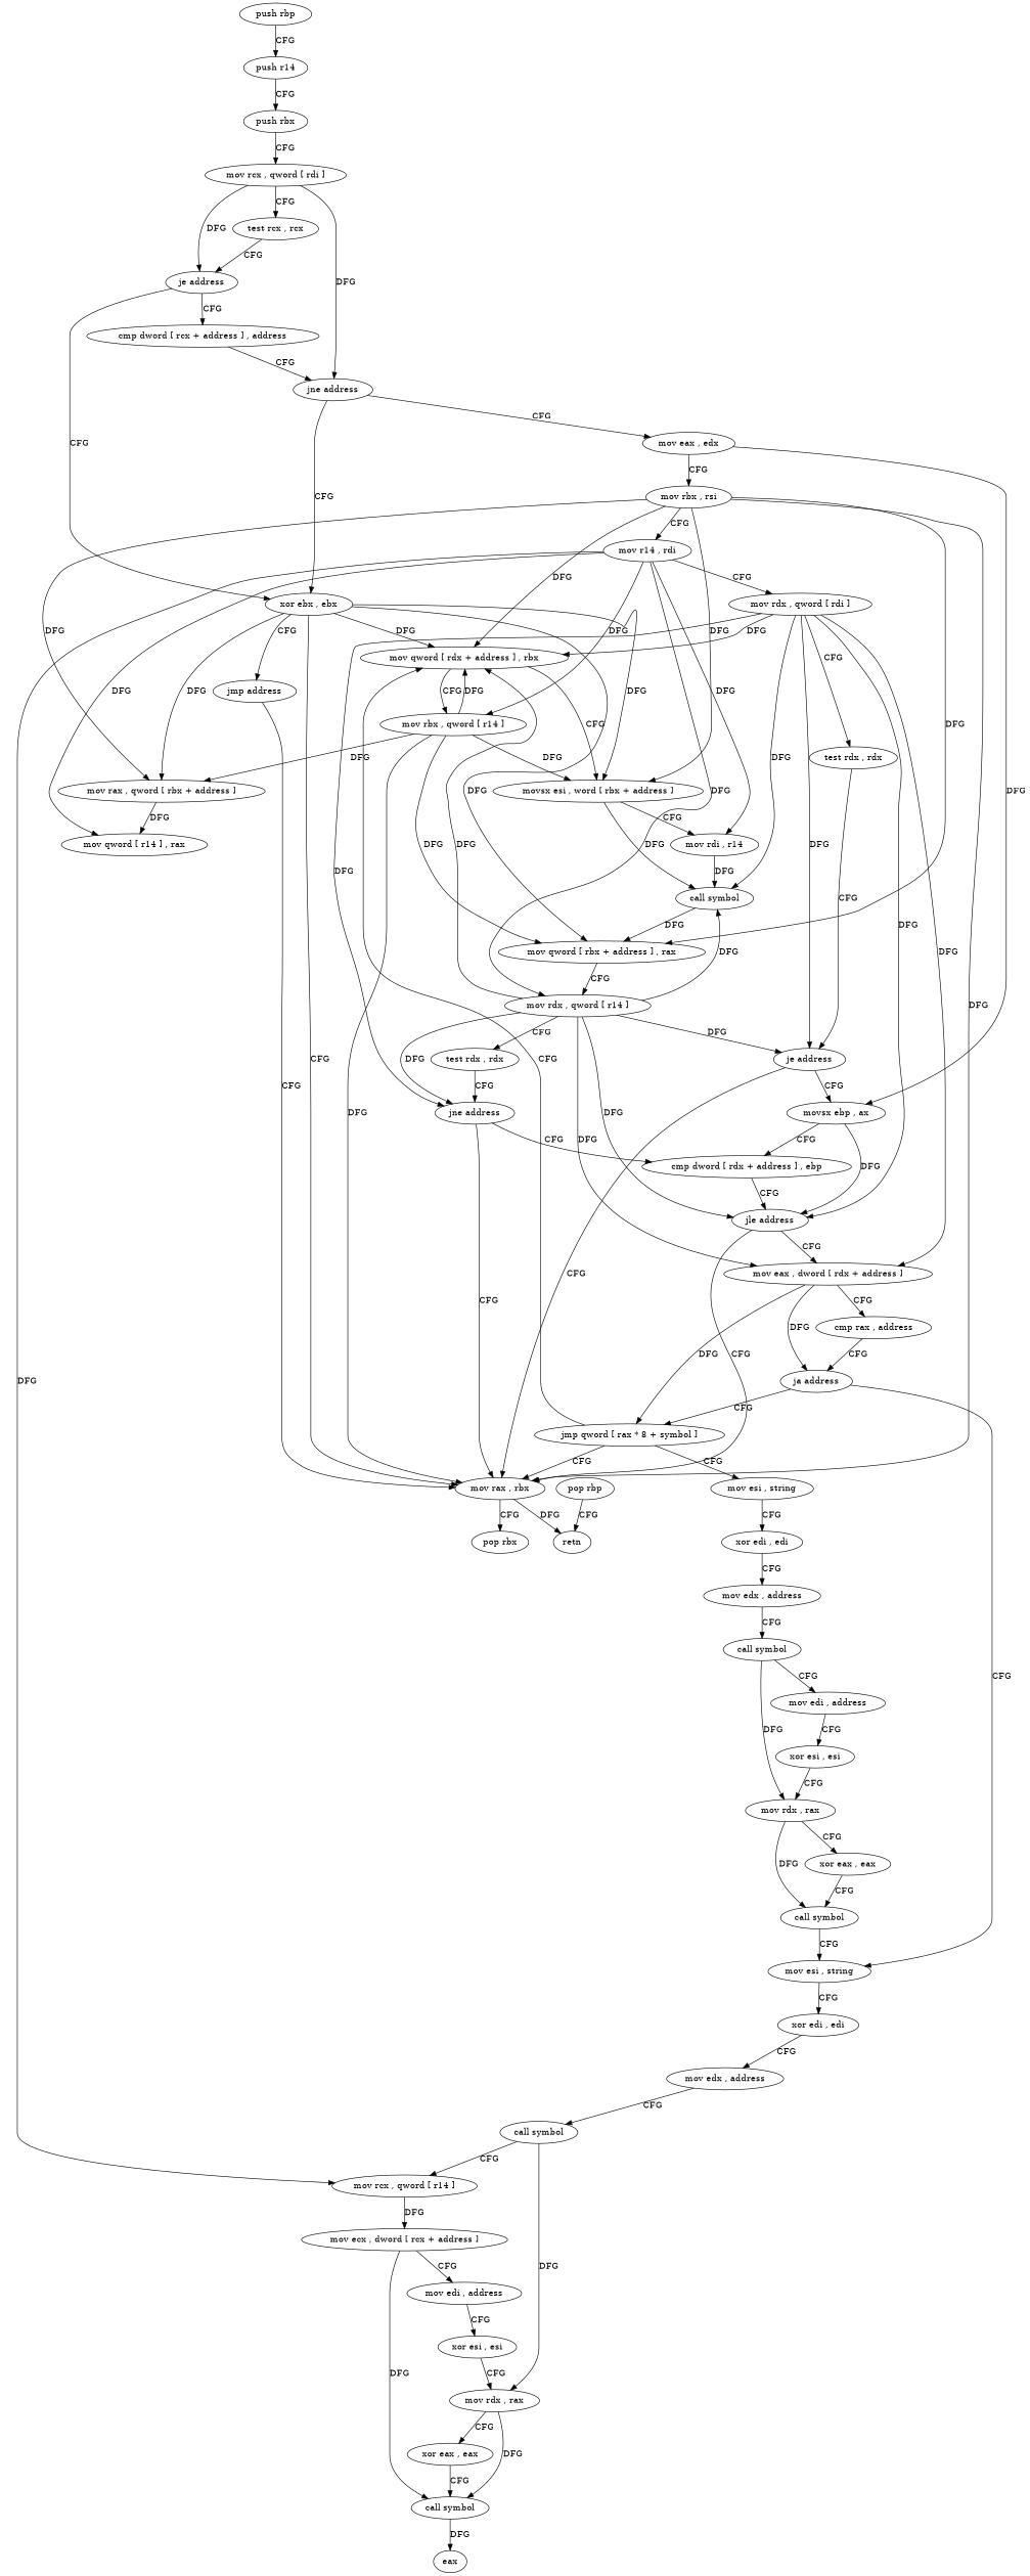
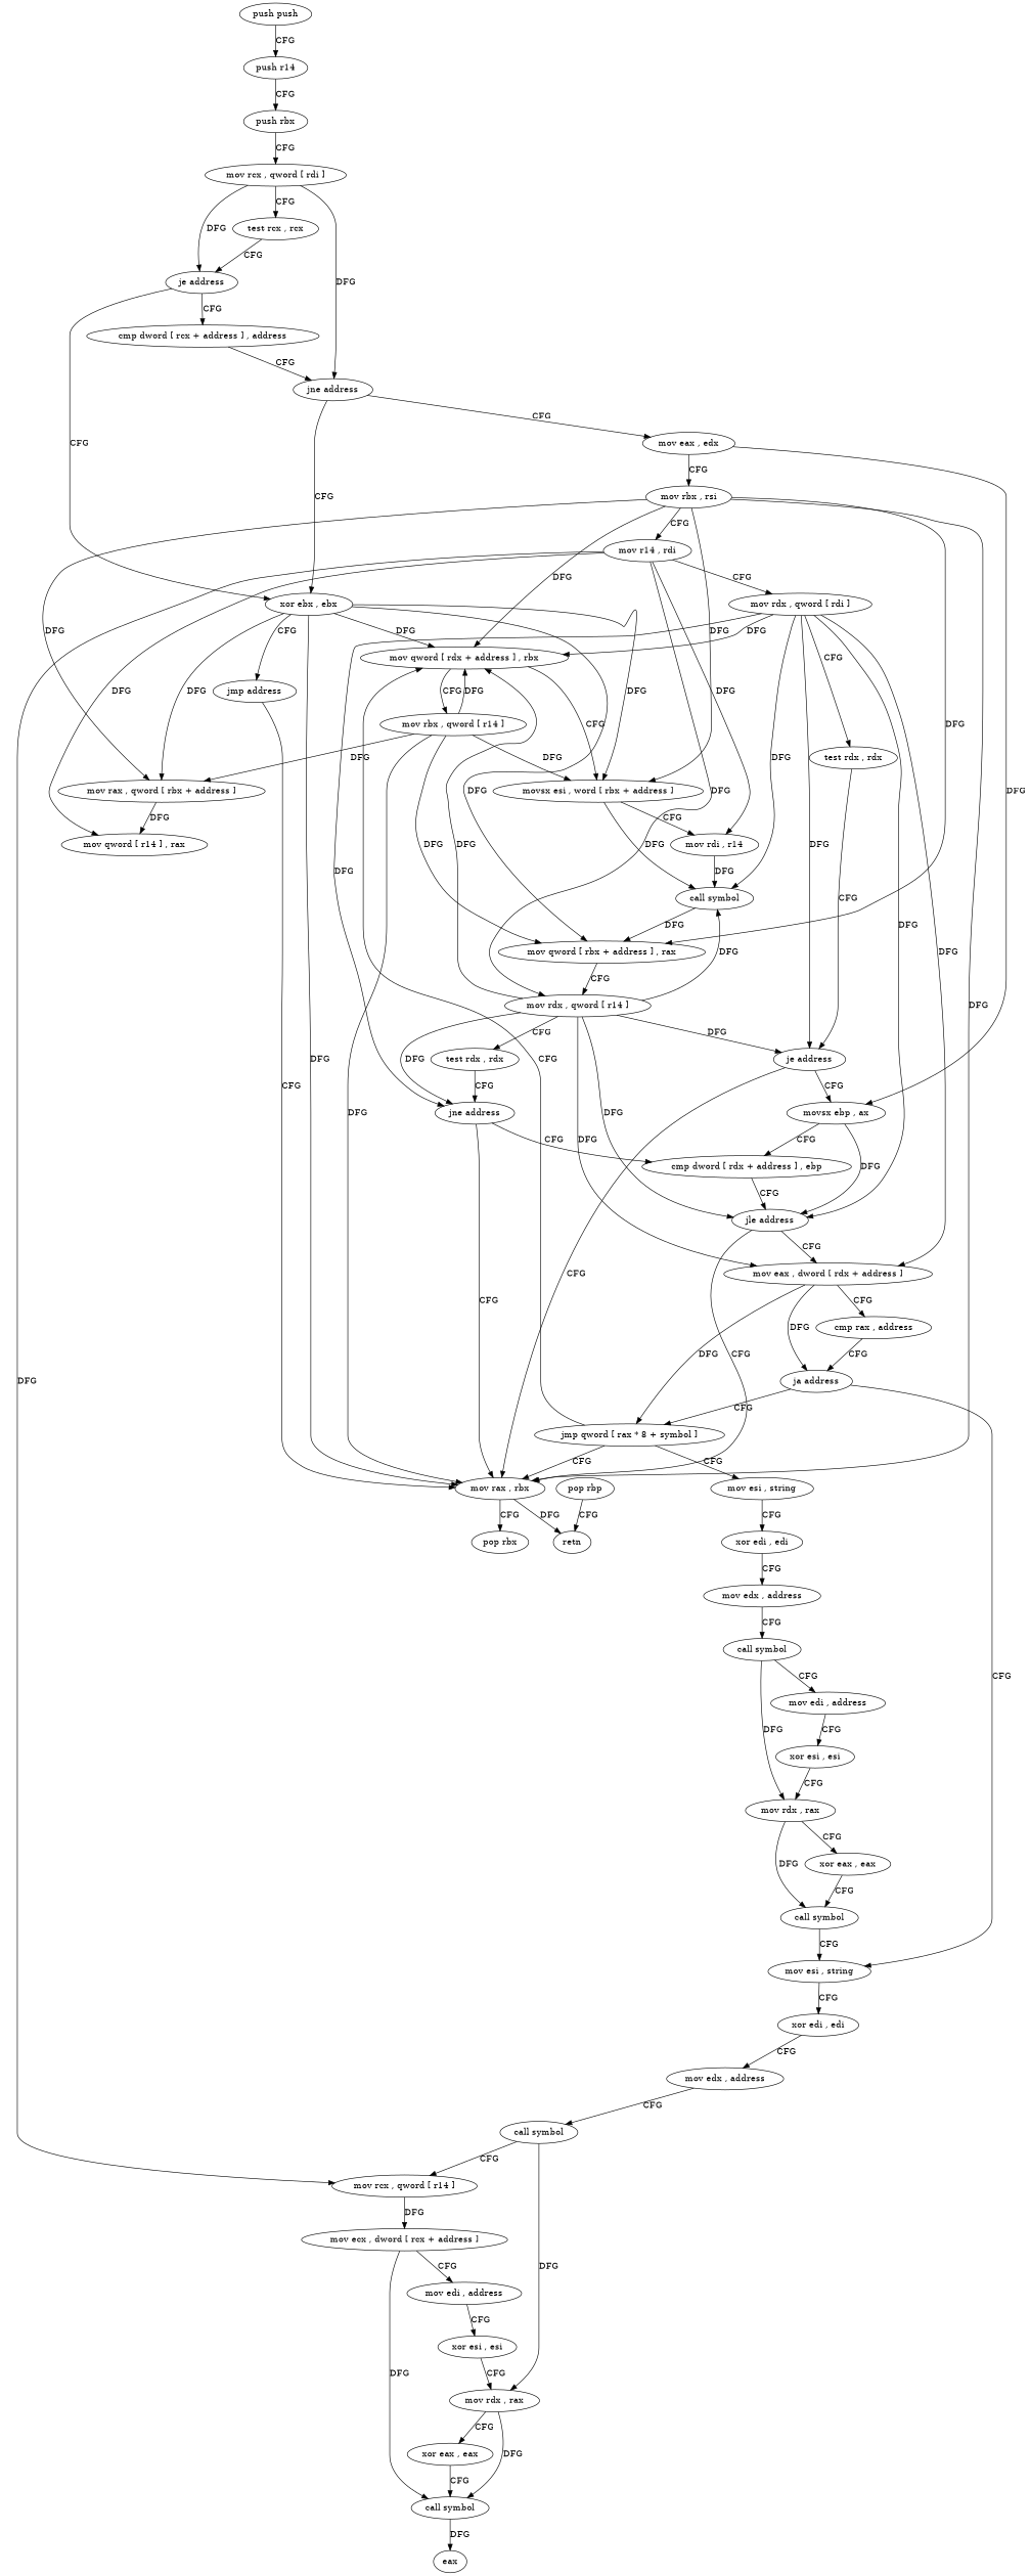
  digraph {
-   n1 [label="push rbp"]
+   n1 [label="push push"]
    n2 [label="push r14"]
    n3 [label="push rbx"]
    n4 [label="mov rcx , qword [ rdi ]"]
    n5 [label="test rcx , rcx"]
    n6 [label="je address"]
    n7 [label="jne address"]
    n8 [label="xor ebx , ebx"]
    n9 [label="cmp dword [ rcx + address ] , address"]
    n10 [label="mov eax , edx"]
    n11 [label="jmp address"]
    n12 [label="mov rax , rbx"]
    n13 [label="mov qword [ rdx + address ] , rbx"]
    n14 [label="mov rax , qword [ rbx + address ]"]
    n15 [label="movsx esi , word [ rbx + address ]"]
    n16 [label="mov qword [ rbx + address ] , rax"]
    n17 [label="pop rbx"]
    n18 [label=retn]
    n19 [label="mov rbx , qword [ r14 ]"]
    n20 [label="mov qword [ r14 ] , rax"]
    n21 [label="mov rdi , r14"]
    n22 [label="call symbol"]
    n23 [label="mov rdx , qword [ r14 ]"]
    n24 [label="mov rbx , rsi"]
    n25 [label="movsx ebp , ax"]
    n26 [label="mov r14 , rdi"]
    n27 [label="jle address"]
    n28 [label="cmp dword [ rdx + address ] , ebp"]
    n29 [label="pop rbp"]
    n30 [label="mov rdx , qword [ rdi ]"]
    n31 [label="mov rcx , qword [ r14 ]"]
    n32 [label="test rdx , rdx"]
    n33 [label="je address"]
    n34 [label="mov eax , dword [ rdx + address ]"]
    n35 [label="jne address"]
    n36 [label="mov ecx , dword [ rcx + address ]"]
    n37 [label="test rdx , rdx"]
    n38 [label="cmp rax , address"]
    n39 [label="ja address"]
    n40 [label="jmp qword [ rax * 8 + symbol ]"]
    n41 [label="mov esi , string"]
    n42 [label="mov esi , string"]
    n43 [label="xor edi , edi"]
    n44 [label="mov edx , address"]
    n45 [label="xor edi , edi"]
    n46 [label="call symbol"]
    n47 [label="mov rdx , rax"]
    n48 [label="call symbol"]
    n49 [label="xor eax , eax"]
    n50 [label="mov edi , address"]
    n51 [label="xor esi , esi"]
    n52 [label=eax]
    n53 [label="mov edx , address"]
    n54 [label="call symbol"]
    n55 [label="mov edi , address"]
    n56 [label="mov rdx , rax"]
    n57 [label="xor esi , esi"]
    n58 [label="xor eax , eax"]
    n59 [label="call symbol"]
    n1 -> n2 [label=CFG]
    n2 -> n3 [label=CFG]
    n3 -> n4 [label=CFG]
    n4 -> n5 [label=CFG]
    n4 -> n6 [label=DFG]
    n4 -> n7 [label=DFG]
    n5 -> n6 [label=CFG]
    n6 -> n8 [label=CFG]
    n6 -> n9 [label=CFG]
    n7 -> n8 [label=CFG]
    n7 -> n10 [label=CFG]
    n8 -> n11 [label=CFG]
-   n8 -> n12 [label=CFG]
+   n8 -> n12 [label=DFG]
    n8 -> n13 [label=DFG]
    n8 -> n14 [label=DFG]
    n8 -> n15 [label=DFG]
    n8 -> n16 [label=DFG]
    n9 -> n7 [label=CFG]
    n10 -> n24 [label=CFG]
    n10 -> n25 [label=DFG]
    n11 -> n12 [label=CFG]
    n12 -> n17 [label=CFG]
    n12 -> n18 [label=DFG]
    n13 -> n15 [label=CFG]
    n13 -> n19 [label=CFG]
    n14 -> n20 [label=DFG]
    n15 -> n21 [label=CFG]
    n15 -> n22 [label=DFG]
    n16 -> n23 [label=CFG]
    n19 -> n12 [label=DFG]
    n19 -> n13 [label=DFG]
    n19 -> n14 [label=DFG]
    n19 -> n15 [label=DFG]
    n19 -> n16 [label=DFG]
    n21 -> n22 [label=DFG]
    n22 -> n16 [label=DFG]
    n23 -> n13 [label=DFG]
    n23 -> n22 [label=DFG]
    n23 -> n27 [label=DFG]
    n23 -> n33 [label=DFG]
    n23 -> n34 [label=DFG]
    n23 -> n35 [label=DFG]
    n23 -> n37 [label=CFG]
    n24 -> n12 [label=DFG]
    n24 -> n13 [label=DFG]
    n24 -> n14 [label=DFG]
    n24 -> n15 [label=DFG]
    n24 -> n16 [label=DFG]
    n24 -> n26 [label=CFG]
    n25 -> n27 [label=DFG]
    n25 -> n28 [label=CFG]
-   n26 -> n19 [label=DFG]
    n26 -> n20 [label=DFG]
    n26 -> n21 [label=DFG]
    n26 -> n23 [label=DFG]
    n26 -> n30 [label=CFG]
    n26 -> n31 [label=DFG]
    n27 -> n12 [label=CFG]
    n27 -> n34 [label=CFG]
    n28 -> n27 [label=CFG]
    n29 -> n18 [label=CFG]
    n30 -> n13 [label=DFG]
    n30 -> n22 [label=DFG]
    n30 -> n27 [label=DFG]
    n30 -> n32 [label=CFG]
    n30 -> n33 [label=DFG]
    n30 -> n34 [label=DFG]
    n30 -> n35 [label=DFG]
    n31 -> n36 [label=DFG]
    n32 -> n33 [label=CFG]
    n33 -> n12 [label=CFG]
    n33 -> n25 [label=CFG]
    n34 -> n38 [label=CFG]
    n34 -> n39 [label=DFG]
    n34 -> n40 [label=DFG]
    n35 -> n12 [label=CFG]
    n35 -> n28 [label=CFG]
    n36 -> n48 [label=DFG]
    n36 -> n50 [label=CFG]
    n37 -> n35 [label=CFG]
    n38 -> n39 [label=CFG]
    n39 -> n40 [label=CFG]
    n39 -> n41 [label=CFG]
    n40 -> n12 [label=CFG]
    n40 -> n13 [label=CFG]
    n40 -> n42 [label=CFG]
    n41 -> n43 [label=CFG]
    n42 -> n45 [label=CFG]
    n43 -> n44 [label=CFG]
    n44 -> n46 [label=CFG]
    n45 -> n53 [label=CFG]
    n46 -> n31 [label=CFG]
    n46 -> n47 [label=DFG]
    n47 -> n48 [label=DFG]
    n47 -> n49 [label=CFG]
    n48 -> n52 [label=DFG]
    n49 -> n48 [label=CFG]
    n50 -> n51 [label=CFG]
    n51 -> n47 [label=CFG]
    n53 -> n54 [label=CFG]
    n54 -> n55 [label=CFG]
    n54 -> n56 [label=DFG]
    n55 -> n57 [label=CFG]
    n56 -> n58 [label=CFG]
    n56 -> n59 [label=DFG]
    n57 -> n56 [label=CFG]
    n58 -> n59 [label=CFG]
    n59 -> n41 [label=CFG]
  }
